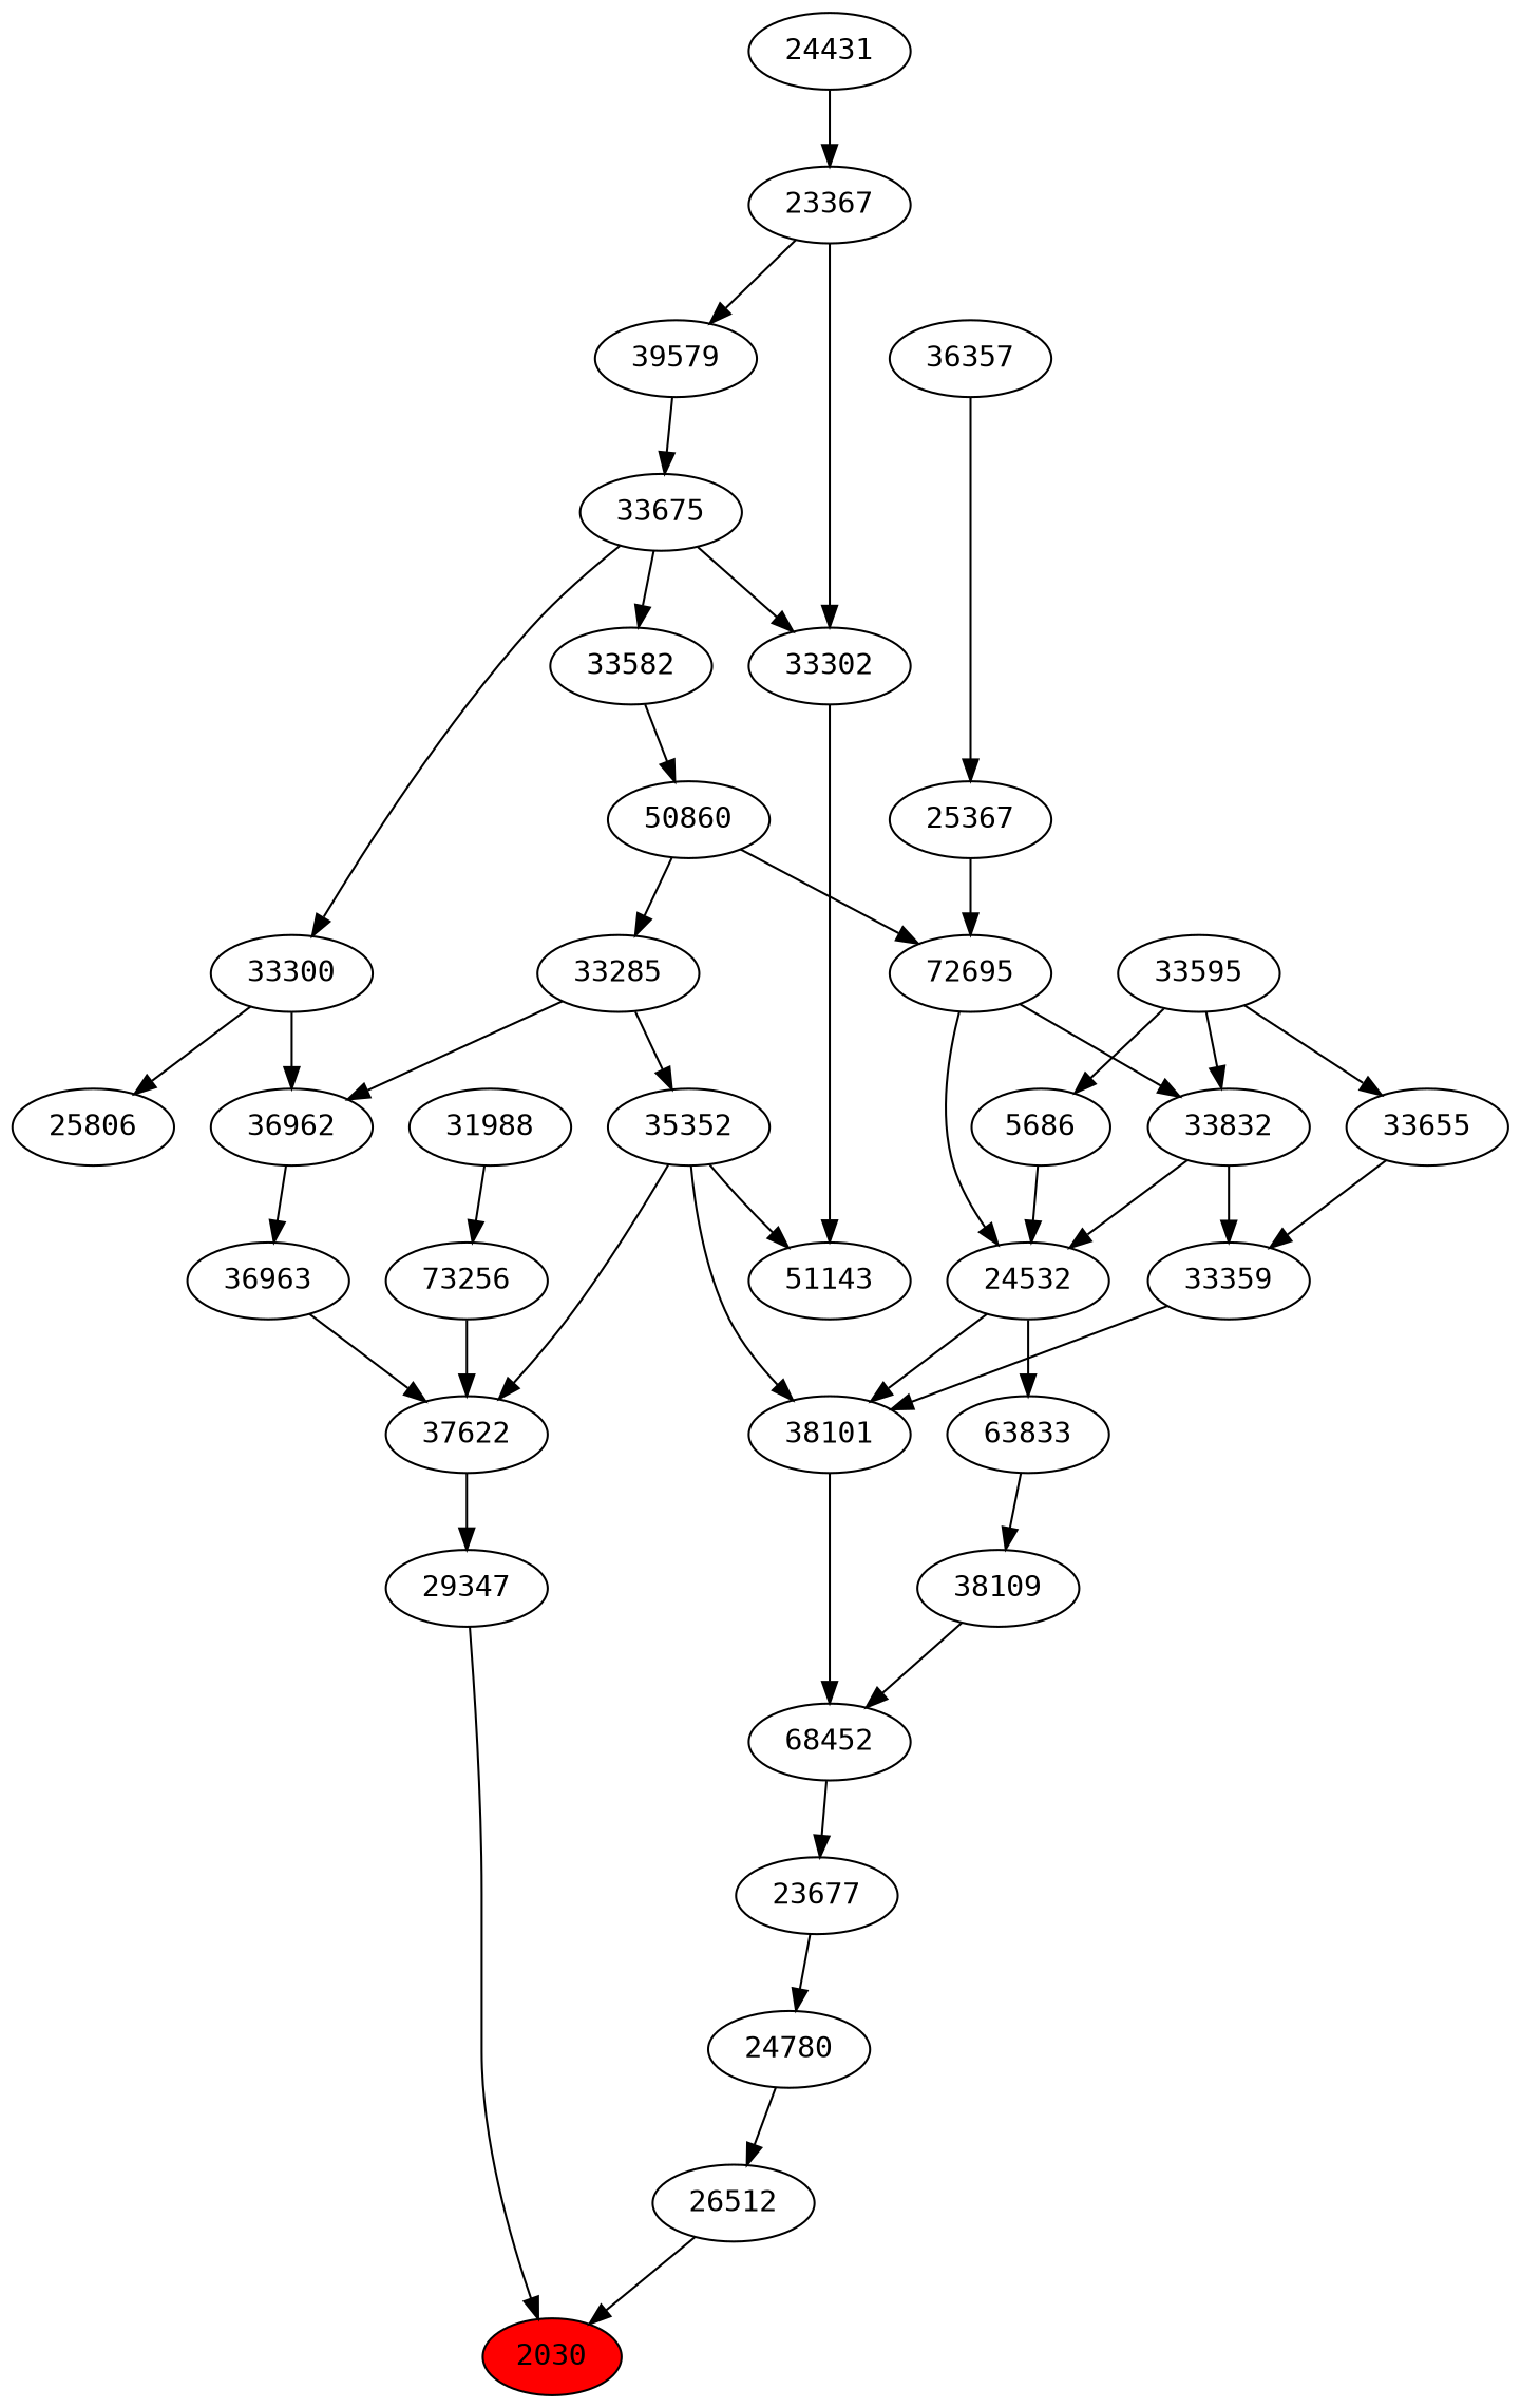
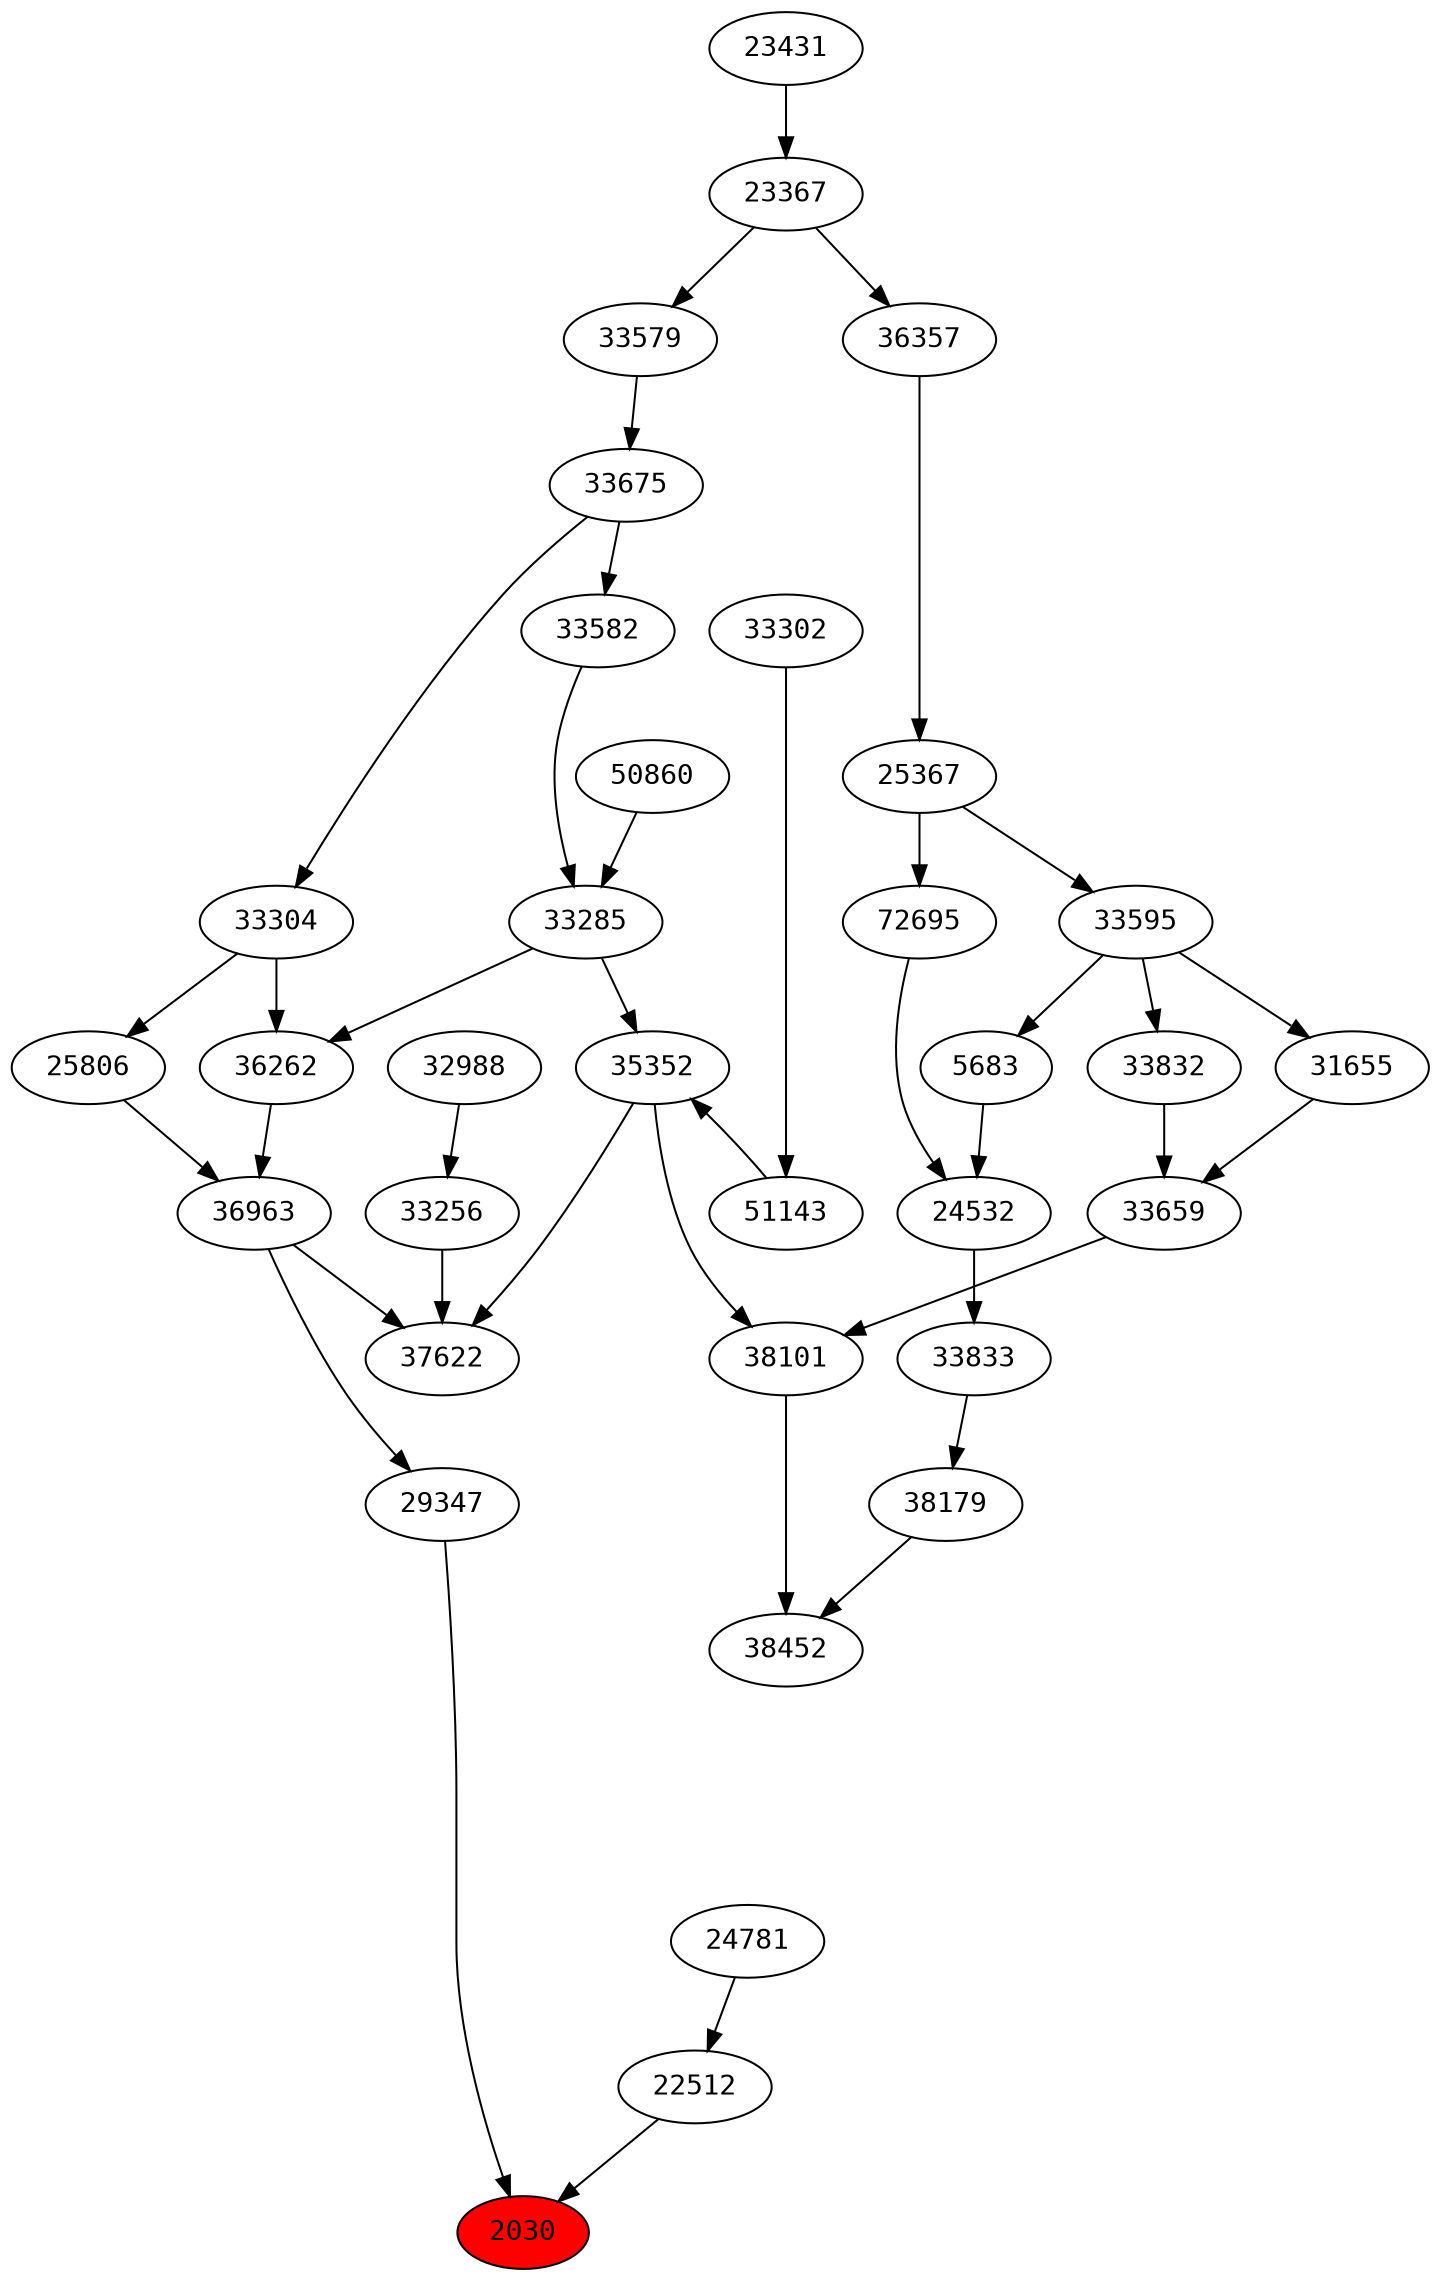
  strict digraph {
    fontname="DejaVu Sans Mono"
    node [fontname="DejaVu Sans Mono"]
    edge [fontname="DejaVu Sans Mono"]
    n1 [fillcolor=red label=2030 style=filled]
-   n2 [label=26512]
+   n2 [label=22512]
    n3 [label=29347]
-   n4 [label=24780]
+   n4 [label=24781]
    n5 [label=37622]
-   n6 [label=23677]
    n7 [label=36963]
    n8 [label=35352]
    n9 [label=38101]
-   n10 [label=68452]
-   n11 [label=73256]
-   n12 [label=36962]
+   n10 [label=38452]
+   n11 [label=33256]
+   n12 [label=36262]
    n13 [label=25806]
    n14 [label=33285]
    n15 [label=24532]
-   n16 [label=63833]
+   n16 [label=33833]
    n17 [label=51143]
-   n18 [label=31988]
-   n19 [label=38109]
-   n20 [label=33300]
+   n18 [label=32988]
+   n19 [label=38179]
+   n20 [label=33304]
    n21 [label=50860]
    n22 [label=72695]
    n23 [label=33832]
    n24 [label=33302]
    n25 [label=33675]
    n26 [label=33582]
-   n27 [label=33359]
-   n28 [label=5686]
-   n29 [label=39579]
-   n30 [label=33655]
+   n27 [label=33659]
+   n28 [label=5683]
+   n29 [label=33579]
+   n30 [label=31655]
    n31 [label=33595]
    n32 [label=23367]
    n33 [label=36357]
    n34 [label=25367]
-   n35 [label=24431]
+   n35 [label=23431]
    n2 -> n1
    n3 -> n1
    n4 -> n2
-   n5 -> n3
-   n6 -> n4
+   n7 -> n3
    n7 -> n5
    n8 -> n5
    n8 -> n9
    n9 -> n10
-   n10 -> n6
    n11 -> n5
    n12 -> n7
+   n13 -> n7
    n14 -> n8
    n14 -> n12
-   n15 -> n9
    n15 -> n16
    n16 -> n19
-   n8 -> n17
+   n17 -> n8
    n18 -> n11
    n19 -> n10
    n20 -> n12
    n20 -> n13
    n21 -> n14
-   n21 -> n22
    n22 -> n15
-   n22 -> n23
-   n23 -> n15
    n23 -> n27
    n24 -> n17
    n25 -> n20
-   n25 -> n24
    n25 -> n26
-   n26 -> n21
+   n26 -> n14
    n27 -> n9
    n28 -> n15
    n29 -> n25
    n30 -> n27
    n31 -> n23
    n31 -> n28
    n31 -> n30
    n32 -> n29
-   n32 -> n24
+   n32 -> n33
    n33 -> n34
    n34 -> n22
+   n34 -> n31
    n35 -> n32
  }
